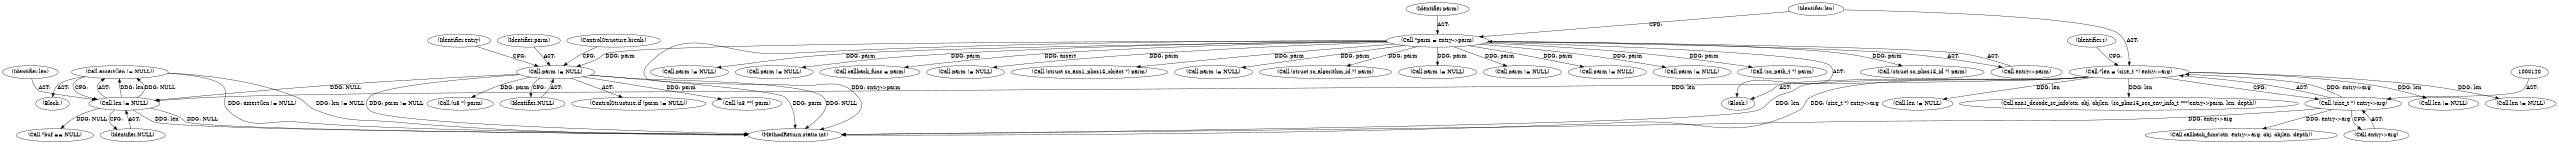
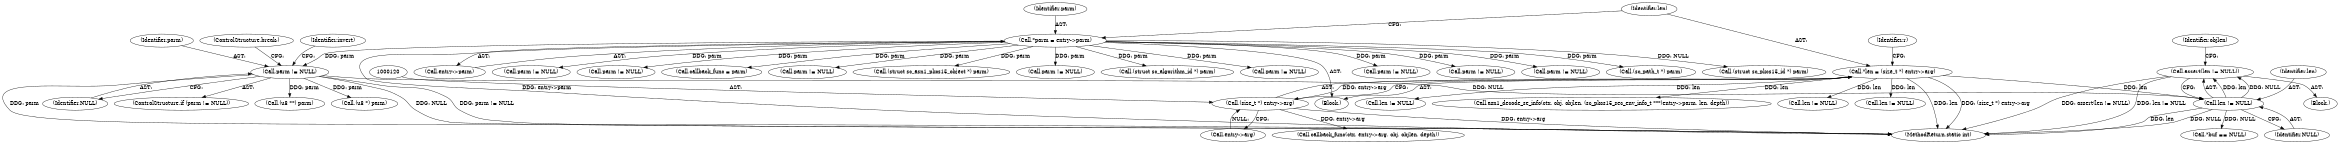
  digraph {
    n1 [label="(Call,assert(len != NULL))"]
    n2 [label="(Call,len != NULL)"]
    n3 [label="(Block,)"]
    n4 [label="(MethodReturn,static int)"]
    n5 [label="(Identifier,NULL)"]
    n6 [label="(Call,*buf == NULL)"]
    n7 [label="(Call,*len = (size_t *) entry->arg)"]
    n8 [label="(Call,(size_t *) entry->arg)"]
    n9 [label="(Call,len != NULL)"]
    n10 [label="(Call,len != NULL)"]
    n11 [label="(Call,asn1_decode_se_info(ctx, obj, objlen, (sc_pkcs15_sec_env_info_t ***)entry->parm, len, depth))"]
    n12 [label="(Call,len != NULL)"]
    n13 [label="(Block,)"]
    n14 [label="(Call,entry->arg)"]
    n15 [label="(Call,callback_func(ctx, entry->arg, obj, objlen, depth))"]
    n16 [label="(Call,parm != NULL)"]
    n17 [label="(Identifier,NULL)"]
    n18 [label="(ControlStructure,if (parm != NULL))"]
    n19 [label="(Call,(u8 **) parm)"]
    n20 [label="(Call,(u8 *) parm)"]
    n21 [label="(Call,*parm = entry->parm)"]
    n22 [label="(Call,(struct sc_algorithm_id *) parm)"]
    n23 [label="(Call,parm != NULL)"]
    n24 [label="(Call,parm != NULL)"]
    n25 [label="(Call,parm != NULL)"]
    n26 [label="(Call,parm != NULL)"]
    n27 [label="(Call,(sc_path_t *) parm)"]
    n28 [label="(Call,(struct sc_pkcs15_id *) parm)"]
    n29 [label="(Call,entry->parm)"]
    n30 [label="(Call,parm != NULL)"]
    n31 [label="(Call,parm != NULL)"]
    n32 [label="(Call,callback_func = parm)"]
    n33 [label="(Call,parm != NULL)"]
    n34 [label="(Call,(struct sc_asn1_pkcs15_object *) parm)"]
    n35 [label="(Call,parm != NULL)"]
    n36 [label="(Identifier,r)"]
-   n37 [label="(Identifier,entry)"]
+   n37 [label="(Identifier,invert)"]
    n38 [label="(Identifier,parm)"]
+   n39 [label="(Identifier,objlen)"]
    n40 [label="(Identifier,len)"]
    n41 [label="(Identifier,len)"]
    n42 [label="(ControlStructure,break;)"]
    n43 [label="(Identifier,parm)"]
    1000120
    n1 -> n2 [label="CFG: "]
    n1 -> n3 [label="AST: "]
    n1 -> n4 [label="DDG: assert(len != NULL)"]
    n1 -> n4 [label="DDG: len != NULL"]
    n2 -> n1 [label="AST: "]
    n2 -> n1 [label="DDG: len"]
    n2 -> n1 [label="DDG: NULL"]
    n2 -> n4 [label="DDG: len"]
    n2 -> n4 [label="DDG: NULL"]
    n2 -> n5 [label="CFG: "]
    n2 -> n6 [label="DDG: NULL"]
    n5 -> n2 [label="AST: "]
    n7 -> n2 [label="DDG: len"]
    n7 -> n4 [label="DDG: len"]
    n7 -> n4 [label="DDG: (size_t *) entry->arg"]
    n7 -> n8 [label="CFG: "]
    n7 -> n9 [label="DDG: len"]
    n7 -> n10 [label="DDG: len"]
    n7 -> n11 [label="DDG: len"]
    n7 -> n12 [label="DDG: len"]
    n7 -> n13 [label="AST: "]
    n8 -> n4 [label="DDG: entry->arg"]
    n8 -> n7 [label="AST: "]
    n8 -> n7 [label="DDG: entry->arg"]
    n8 -> n14 [label="CFG: "]
    n8 -> n15 [label="DDG: entry->arg"]
-   n14 -> n8 [label="AST: "]
+   n14 -> n8 [label="NULL: "]
    n16 -> n2 [label="DDG: NULL"]
    n16 -> n4 [label="DDG: parm"]
    n16 -> n4 [label="DDG: NULL"]
    n16 -> n4 [label="DDG: parm != NULL"]
    n16 -> n17 [label="CFG: "]
    n16 -> n18 [label="AST: "]
    n16 -> n19 [label="DDG: parm"]
    n16 -> n20 [label="DDG: parm"]
    n17 -> n16 [label="AST: "]
    n21 -> n4 [label="DDG: entry->parm"]
    n21 -> n13 [label="AST: "]
    n21 -> n16 [label="DDG: parm"]
    n21 -> n22 [label="DDG: parm"]
    n21 -> n23 [label="DDG: parm"]
    n21 -> n24 [label="DDG: parm"]
    n21 -> n25 [label="DDG: parm"]
    n21 -> n26 [label="DDG: parm"]
    n21 -> n27 [label="DDG: parm"]
-   n21 -> n28 [label="DDG: parm"]
+   n21 -> n28 [label="DDG: NULL"]
    n21 -> n29 [label="AST: "]
    n21 -> n30 [label="DDG: parm"]
    n21 -> n31 [label="DDG: parm"]
-   n21 -> n32 [label="DDG: assert"]
+   n21 -> n32 [label="DDG: parm"]
    n21 -> n33 [label="DDG: parm"]
    n21 -> n34 [label="DDG: parm"]
    n21 -> n35 [label="DDG: parm"]
    n29 -> n21 [label="AST: "]
    n36 -> n7 [label="CFG: "]
    n37 -> n16 [label="CFG: "]
    n38 -> n16 [label="AST: "]
+   n39 -> n1 [label="CFG: "]
    n40 -> n7 [label="AST: "]
    n40 -> n21 [label="CFG: "]
    n41 -> n2 [label="AST: "]
    n42 -> n16 [label="CFG: "]
    n43 -> n21 [label="AST: "]
    1000120 -> n8 [label="AST: "]
  }
